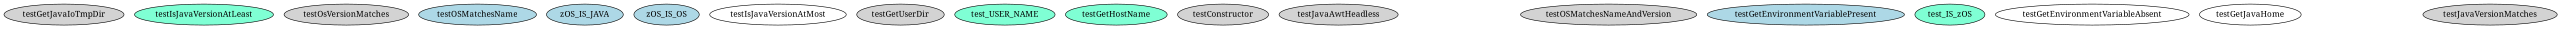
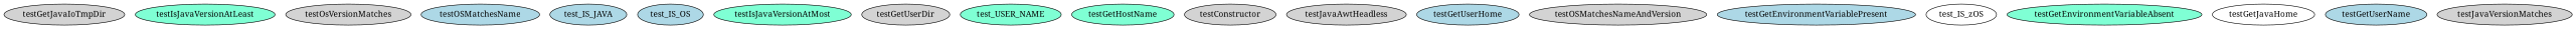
  digraph {
    fontname="Noto Serif"
    node [style=filled fillcolor=lightgrey fontname="Noto Serif"]
    testGetJavaIoTmpDir
    testIsJavaVersionAtLeast [fillcolor=aquamarine]
    testOsVersionMatches
    testOSMatchesName [fillcolor=lightblue]
-   test_IS_JAVA [fillcolor=lightblue label=zOS_IS_JAVA]
-   test_IS_OS [fillcolor=lightblue label=zOS_IS_OS]
-   testIsJavaVersionAtMost [fillcolor=white]
+   test_IS_JAVA [fillcolor=lightblue]
+   test_IS_OS [fillcolor=lightblue]
+   testIsJavaVersionAtMost [fillcolor=aquamarine]
    testGetUserDir
    test_USER_NAME [fillcolor=aquamarine]
    testGetHostName [fillcolor=aquamarine]
    testConstructor
    testJavaAwtHeadless
+   testGetUserHome [fillcolor=lightblue]
    testOSMatchesNameAndVersion
    testGetEnvironmentVariablePresent [fillcolor=lightblue]
-   test_IS_zOS [fillcolor=aquamarine]
-   testGetEnvironmentVariableAbsent [fillcolor=white]
+   test_IS_zOS [fillcolor=white]
+   testGetEnvironmentVariableAbsent [fillcolor=aquamarine]
    testGetJavaHome [fillcolor=white]
+   testGetUserName [fillcolor=lightblue]
    testJavaVersionMatches
  }
